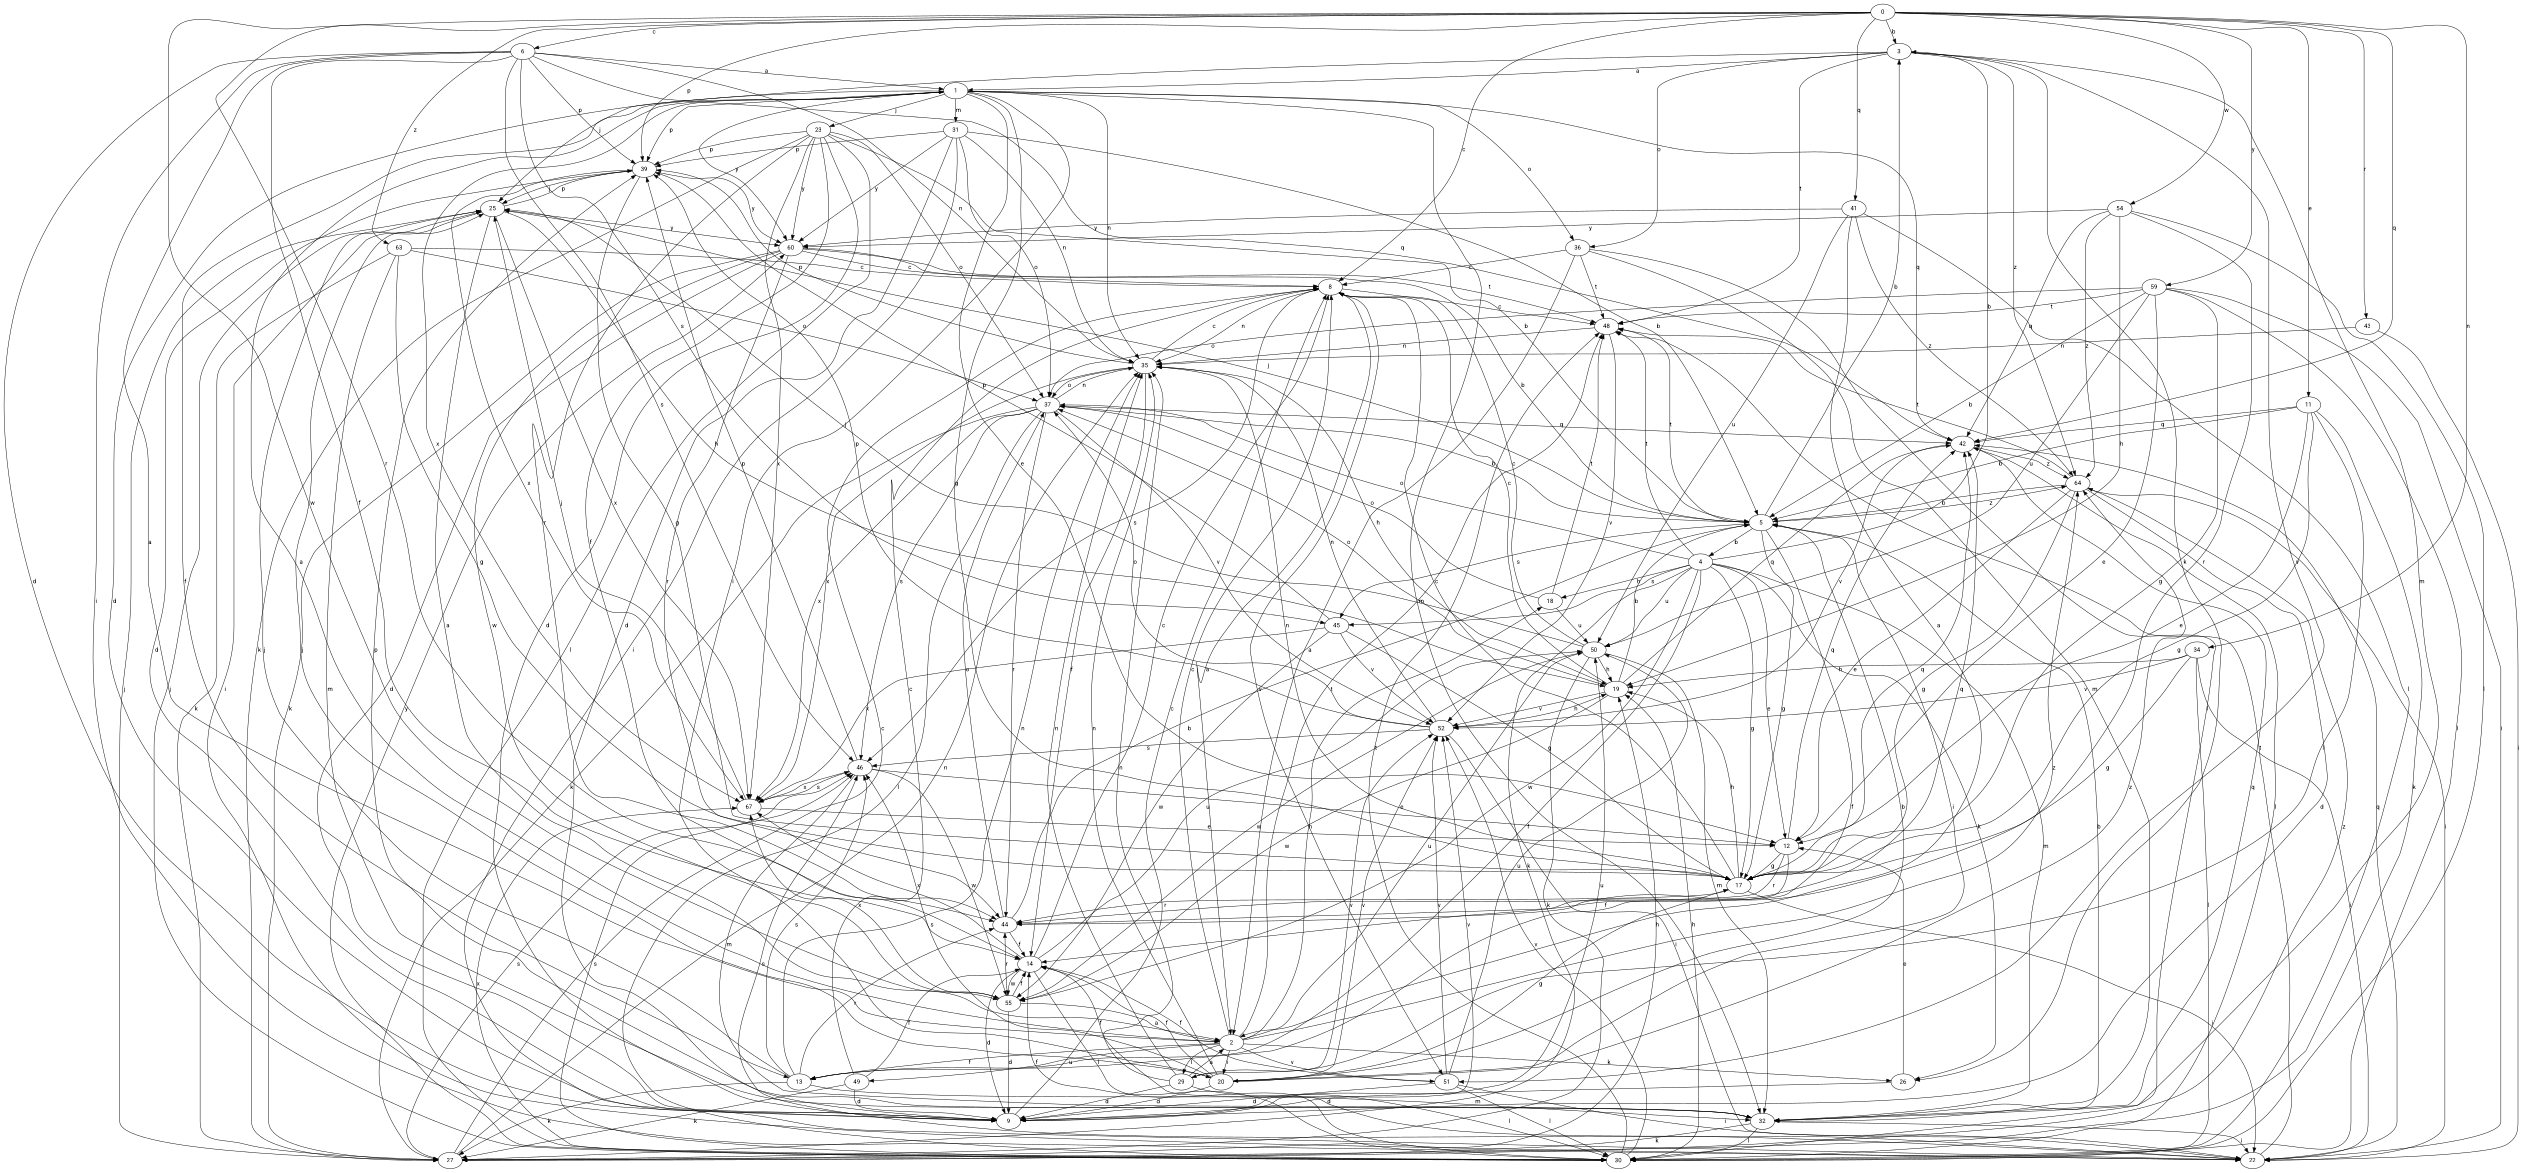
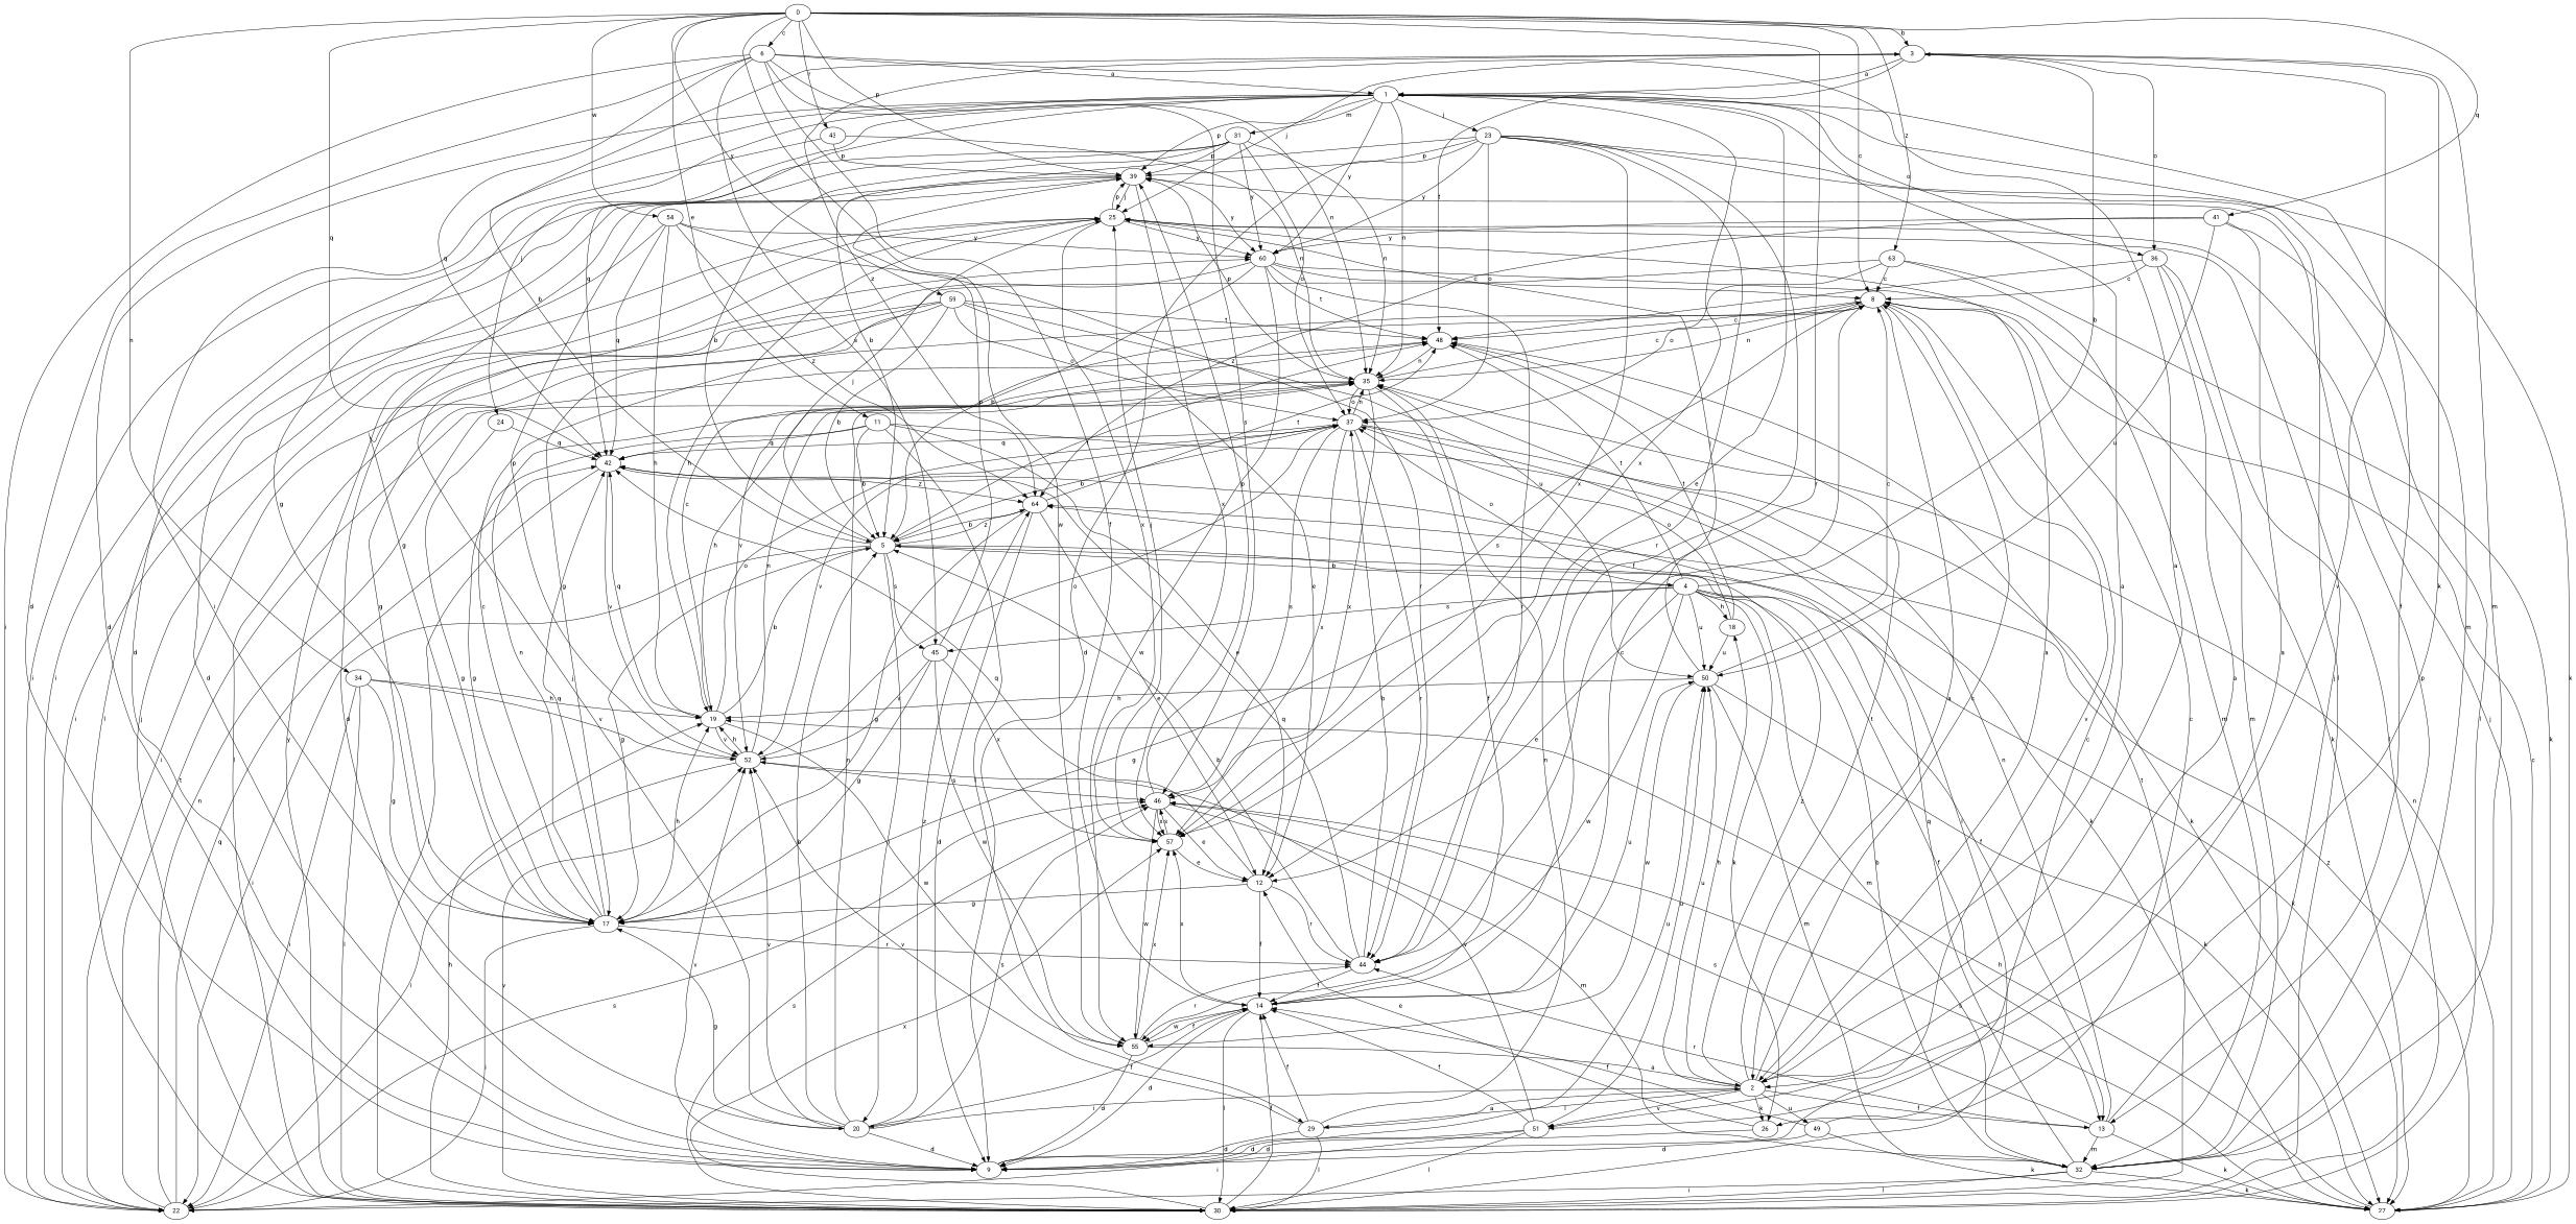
  strict digraph {
    fontname=Roboto
    node [fontname=Roboto]
    edge [fontname=Roboto]
    0
    3
    6
    8
    11
    34
    39
    41
    42
    43
    44
    54
    55
    59
    63
    1
    32
    36
    26
    48
    51
    64
    25
    9
    35
    2
    45
    14
    22
    46
    12
    17
    29
    27
    5
    52
    30
    19
-   57 [label=67]
+   57
    60
    50
    37
    13
    20
    23
+   24
    31
    18
    49
    4
    0 -> 3 [label=b]
    0 -> 6 [label=c]
    0 -> 8 [label=c]
    0 -> 11 [label=e]
    0 -> 34 [label=n]
    0 -> 39 [label=p]
    0 -> 41 [label=q]
    0 -> 42 [label=q]
    0 -> 43 [label=r]
    0 -> 44 [label=r]
    0 -> 54 [label=w]
    0 -> 55 [label=w]
    0 -> 59 [label=y]
    0 -> 63 [label=z]
    3 -> 1 [label=a]
    3 -> 32 [label=m]
    3 -> 36 [label=o]
    3 -> 26 [label=k]
    3 -> 48 [label=t]
    3 -> 51 [label=v]
    3 -> 64 [label=z]
    3 -> 25 [label=j]
    6 -> 42 [label=q]
    6 -> 1 [label=a]
    6 -> 9 [label=d]
    6 -> 35 [label=n]
    6 -> 2 [label=a]
    6 -> 45 [label=s]
    6 -> 14 [label=f]
    6 -> 22 [label=i]
    6 -> 46 [label=s]
    8 -> 48 [label=c]
    8 -> 51 [label=v]
    8 -> 35 [label=n]
    8 -> 2 [label=a]
    8 -> 46 [label=s]
    11 -> 42 [label=q]
    11 -> 12 [label=e]
    11 -> 17 [label=g]
    11 -> 29 [label=l]
    11 -> 27 [label=k]
    11 -> 5 [label=b]
    34 -> 22 [label=i]
    34 -> 17 [label=g]
    34 -> 52 [label=v]
    34 -> 30 [label=l]
    34 -> 19 [label=h]
    39 -> 25 [label=j]
    39 -> 9 [label=d]
    39 -> 17 [label=g]
    39 -> 57 [label=x]
    39 -> 60 [label=y]
    41 -> 64 [label=z]
    41 -> 2 [label=a]
    41 -> 30 [label=l]
    41 -> 60 [label=y]
    41 -> 50 [label=u]
    42 -> 64 [label=z]
    42 -> 52 [label=v]
    42 -> 30 [label=l]
-   6 -> 39 [label=p]
+   43 -> 39 [label=p]
    43 -> 35 [label=n]
    43 -> 22 [label=i]
    44 -> 42 [label=q]
    44 -> 14 [label=f]
    44 -> 5 [label=b]
-   44 -> 37 [label=o]
+   44 -> 37 [label=b]
    54 -> 42 [label=q]
    54 -> 44 [label=r]
    54 -> 64 [label=z]
    54 -> 30 [label=l]
    54 -> 19 [label=h]
    54 -> 60 [label=y]
    55 -> 44 [label=r]
    55 -> 9 [label=d]
    55 -> 2 [label=a]
    55 -> 14 [label=f]
    55 -> 57 [label=x]
    59 -> 48 [label=t]
    59 -> 22 [label=i]
    59 -> 12 [label=e]
    59 -> 17 [label=g]
    59 -> 5 [label=b]
    59 -> 30 [label=l]
    59 -> 50 [label=u]
    59 -> 37 [label=o]
    63 -> 8 [label=c]
    63 -> 32 [label=m]
    63 -> 17 [label=g]
    63 -> 27 [label=k]
    63 -> 37 [label=o]
    1 -> 39 [label=p]
    1 -> 42 [label=q]
    1 -> 32 [label=m]
    1 -> 36 [label=o]
    1 -> 9 [label=d]
    1 -> 35 [label=n]
    1 -> 12 [label=e]
    1 -> 17 [label=g]
    1 -> 57 [label=x]
    1 -> 60 [label=y]
    1 -> 13 [label=f]
    1 -> 20 [label=i]
    1 -> 23 [label=j]
+   1 -> 24 [label=j]
    1 -> 31 [label=m]
    32 -> 39 [label=p]
    32 -> 42 [label=q]
    32 -> 22 [label=i]
    32 -> 27 [label=k]
    32 -> 5 [label=b]
    32 -> 30 [label=l]
    36 -> 8 [label=c]
    36 -> 32 [label=m]
    36 -> 48 [label=t]
    36 -> 2 [label=a]
    36 -> 30 [label=l]
    26 -> 9 [label=d]
    26 -> 12 [label=e]
    48 -> 35 [label=n]
    48 -> 52 [label=v]
    51 -> 9 [label=d]
    51 -> 14 [label=f]
    51 -> 22 [label=i]
    51 -> 52 [label=v]
    51 -> 30 [label=l]
    51 -> 50 [label=u]
    64 -> 48 [label=t]
    64 -> 9 [label=d]
-   64 -> 22 [label=i]
+   5 -> 22 [label=i]
    64 -> 12 [label=e]
    64 -> 17 [label=g]
    64 -> 5 [label=b]
    25 -> 39 [label=p]
    25 -> 2 [label=a]
    25 -> 22 [label=i]
    25 -> 19 [label=h]
    25 -> 57 [label=x]
    25 -> 60 [label=y]
    9 -> 8 [label=c]
    9 -> 52 [label=v]
    9 -> 50 [label=u]
    35 -> 8 [label=c]
    35 -> 39 [label=p]
    35 -> 14 [label=f]
    35 -> 19 [label=h]
    35 -> 57 [label=x]
    35 -> 37 [label=o]
    2 -> 8 [label=c]
    2 -> 1 [label=a]
    2 -> 26 [label=k]
    2 -> 48 [label=t]
    2 -> 51 [label=v]
    2 -> 64 [label=z]
    2 -> 29 [label=l]
    2 -> 50 [label=u]
    2 -> 13 [label=f]
    2 -> 20 [label=i]
    2 -> 18 [label=h]
    2 -> 49 [label=u]
    45 -> 39 [label=p]
    45 -> 55 [label=w]
    45 -> 17 [label=g]
    45 -> 52 [label=v]
    45 -> 57 [label=x]
    14 -> 8 [label=c]
    14 -> 55 [label=w]
    14 -> 9 [label=d]
    14 -> 30 [label=l]
    14 -> 57 [label=x]
    14 -> 50 [label=u]
    22 -> 42 [label=q]
    22 -> 48 [label=t]
    22 -> 35 [label=n]
    22 -> 46 [label=s]
    46 -> 39 [label=p]
    46 -> 55 [label=w]
    46 -> 32 [label=m]
    46 -> 12 [label=e]
    46 -> 57 [label=x]
    12 -> 42 [label=q]
    12 -> 44 [label=r]
    12 -> 14 [label=f]
    12 -> 17 [label=g]
    17 -> 8 [label=c]
    17 -> 42 [label=q]
    17 -> 44 [label=r]
    17 -> 35 [label=n]
    17 -> 22 [label=i]
    17 -> 19 [label=h]
    29 -> 9 [label=d]
    29 -> 35 [label=n]
    29 -> 2 [label=a]
    29 -> 14 [label=f]
    29 -> 52 [label=v]
    29 -> 30 [label=l]
    27 -> 8 [label=c]
    27 -> 64 [label=z]
    27 -> 25 [label=j]
    27 -> 35 [label=n]
    27 -> 46 [label=s]
    27 -> 19 [label=h]
    5 -> 3 [label=b]
    5 -> 48 [label=t]
    5 -> 64 [label=z]
    5 -> 25 [label=j]
    5 -> 45 [label=s]
    5 -> 17 [label=g]
    5 -> 13 [label=f]
    5 -> 20 [label=i]
    5 -> 4 [label=b]
    52 -> 39 [label=p]
    52 -> 35 [label=n]
    52 -> 22 [label=i]
    52 -> 46 [label=s]
    52 -> 19 [label=h]
    52 -> 37 [label=o]
    30 -> 48 [label=t]
    30 -> 25 [label=j]
    30 -> 14 [label=f]
    30 -> 46 [label=s]
    30 -> 52 [label=v]
    30 -> 19 [label=h]
    30 -> 57 [label=x]
    30 -> 60 [label=y]
    19 -> 8 [label=c]
    19 -> 42 [label=q]
    19 -> 55 [label=w]
    19 -> 5 [label=b]
    19 -> 52 [label=v]
    19 -> 37 [label=o]
    57 -> 25 [label=j]
    57 -> 46 [label=s]
    57 -> 12 [label=e]
    60 -> 8 [label=c]
    60 -> 44 [label=r]
    60 -> 55 [label=w]
    60 -> 48 [label=t]
    60 -> 9 [label=d]
    60 -> 27 [label=k]
    60 -> 5 [label=b]
    50 -> 8 [label=c]
    50 -> 55 [label=w]
    50 -> 32 [label=m]
    50 -> 25 [label=j]
    50 -> 27 [label=k]
    50 -> 19 [label=h]
    37 -> 42 [label=q]
    37 -> 44 [label=r]
    37 -> 35 [label=n]
    37 -> 46 [label=s]
    37 -> 27 [label=k]
    37 -> 5 [label=b]
    37 -> 52 [label=v]
    37 -> 30 [label=l]
    37 -> 57 [label=x]
    13 -> 44 [label=r]
    13 -> 32 [label=m]
    13 -> 25 [label=j]
    13 -> 35 [label=n]
    13 -> 46 [label=s]
    13 -> 27 [label=k]
    20 -> 64 [label=z]
    20 -> 25 [label=j]
    20 -> 9 [label=d]
    20 -> 35 [label=n]
    20 -> 14 [label=f]
    20 -> 46 [label=s]
    20 -> 17 [label=g]
    20 -> 5 [label=b]
    20 -> 52 [label=v]
    23 -> 39 [label=p]
    23 -> 44 [label=r]
    23 -> 9 [label=d]
    23 -> 14 [label=f]
    23 -> 27 [label=k]
    23 -> 5 [label=b]
    23 -> 30 [label=l]
    23 -> 57 [label=x]
    23 -> 60 [label=y]
    23 -> 37 [label=o]
+   24 -> 42 [label=q]
+   24 -> 17 [label=g]
    31 -> 39 [label=p]
    31 -> 9 [label=d]
    31 -> 35 [label=n]
    31 -> 22 [label=i]
    31 -> 5 [label=b]
    31 -> 60 [label=y]
    31 -> 37 [label=o]
    18 -> 48 [label=t]
    18 -> 50 [label=u]
    18 -> 37 [label=o]
    49 -> 8 [label=c]
    49 -> 9 [label=d]
    49 -> 14 [label=f]
    49 -> 27 [label=k]
    4 -> 3 [label=b]
    4 -> 55 [label=w]
    4 -> 32 [label=m]
    4 -> 26 [label=k]
    4 -> 48 [label=t]
    4 -> 45 [label=s]
    4 -> 12 [label=e]
    4 -> 17 [label=g]
    4 -> 27 [label=k]
    4 -> 50 [label=u]
    4 -> 37 [label=o]
    4 -> 13 [label=f]
    4 -> 18 [label=h]
  }
